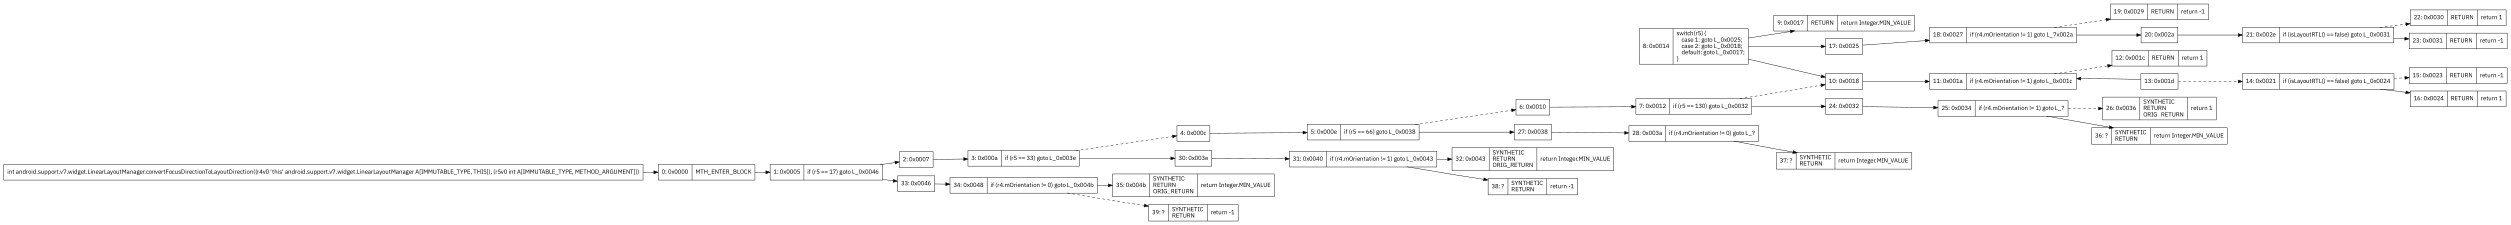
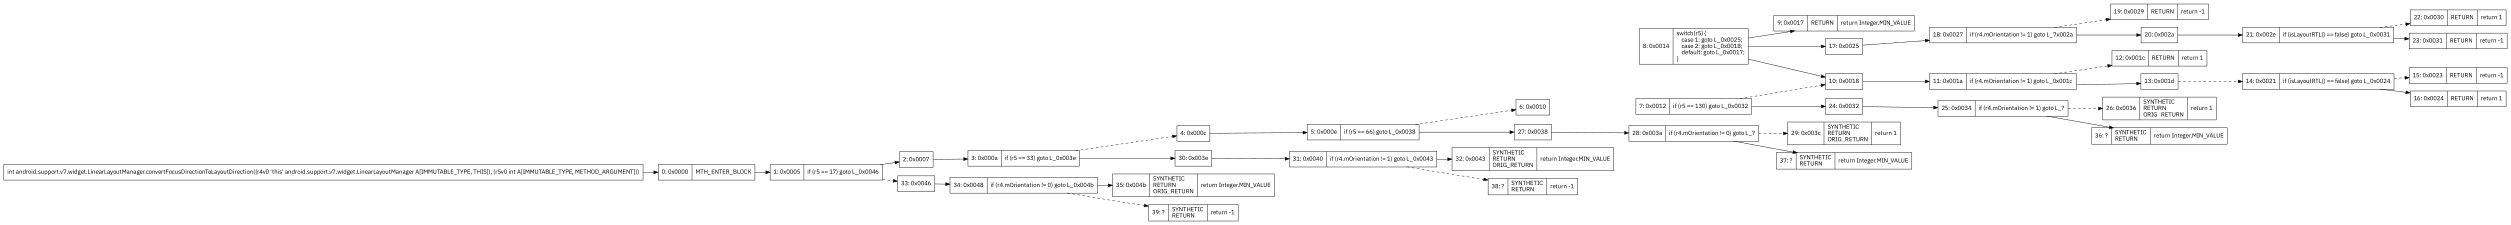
  digraph {
    fontname="IBM Plex Sans"
    rankdir=LR
    node [fontname="IBM Plex Sans" shape=record]
    edge [fontname="IBM Plex Sans"]
    n1 [label="{0\:\ 0x0000|MTH_ENTER_BLOCK\l}"]
    n2 [label="{1\:\ 0x0005|if (r5 == 17) goto L_0x0046\l}"]
    n3 [label="{2\:\ 0x0007}"]
    n4 [label="{33\:\ 0x0046}"]
    n5 [label="{3\:\ 0x000a|if (r5 == 33) goto L_0x003e\l}"]
    n6 [label="{34\:\ 0x0048|if (r4.mOrientation != 0) goto L_0x004b\l}"]
    n7 [label="{4\:\ 0x000c}"]
    n8 [label="{30\:\ 0x003e}"]
    n9 [label="{5\:\ 0x000e|if (r5 == 66) goto L_0x0038\l}"]
    n10 [label="{31\:\ 0x0040|if (r4.mOrientation != 1) goto L_0x0043\l}"]
    n11 [label="{6\:\ 0x0010}"]
    n12 [label="{27\:\ 0x0038}"]
    n13 [label="{7\:\ 0x0012|if (r5 == 130) goto L_0x0032\l}"]
    n14 [label="{28\:\ 0x003a|if (r4.mOrientation != 0) goto L_?\l}"]
    n15 [label="{24\:\ 0x0032}"]
    n16 [label="{10\:\ 0x0018}"]
    n17 [label="{8\:\ 0x0014|switch(r5) \{\l    case 1: goto L_0x0025;\l    case 2: goto L_0x0018;\l    default: goto L_0x0017;\l\}\l}"]
    n18 [label="{9\:\ 0x0017|RETURN\l|return Integer.MIN_VALUE\l}"]
    n19 [label="{17\:\ 0x0025}"]
    n20 [label="{25\:\ 0x0034|if (r4.mOrientation != 1) goto L_?\l}"]
    n21 [label="{11\:\ 0x001a|if (r4.mOrientation != 1) goto L_0x001d\l}"]
    n22 [label="{18\:\ 0x0027|if (r4.mOrientation != 1) goto L_7x002a\l}"]
    n23 [label="{12\:\ 0x001c|RETURN\l|return 1\l}"]
    n24 [label="{13\:\ 0x001d}"]
    n25 [label="{14\:\ 0x0021|if (isLayoutRTL() == false) goto L_0x0024\l}"]
    n26 [label="{15\:\ 0x0023|RETURN\l|return \-1\l}"]
    n27 [label="{16\:\ 0x0024|RETURN\l|return 1\l}"]
    n28 [label="{19\:\ 0x0029|RETURN\l|return \-1\l}"]
    n29 [label="{20\:\ 0x002a}"]
    n30 [label="{21\:\ 0x002e|if (isLayoutRTL() == false) goto L_0x0031\l}"]
    n31 [label="{22\:\ 0x0030|RETURN\l|return 1\l}"]
    n32 [label="{23\:\ 0x0031|RETURN\l|return \-1\l}"]
    n33 [label="{26\:\ 0x0036|SYNTHETIC\lRETURN\lORIG_RETURN\l|return 1\l}"]
    n34 [label="{36\:\ ?|SYNTHETIC\lRETURN\l|return Integer.MIN_VALUE\l}"]
+   n35 [label="{29\:\ 0x003c|SYNTHETIC\lRETURN\lORIG_RETURN\l|return 1\l}"]
    n36 [label="{37\:\ ?|SYNTHETIC\lRETURN\l|return Integer.MIN_VALUE\l}"]
    n37 [label="{32\:\ 0x0043|SYNTHETIC\lRETURN\lORIG_RETURN\l|return Integer.MIN_VALUE\l}"]
    n38 [label="{38\:\ ?|SYNTHETIC\lRETURN\l|return \-1\l}"]
    n39 [label="{35\:\ 0x004b|SYNTHETIC\lRETURN\lORIG_RETURN\l|return Integer.MIN_VALUE\l}"]
    n40 [label="{39\:\ ?|SYNTHETIC\lRETURN\l|return \-1\l}"]
    n41 [label="{int android.support.v7.widget.LinearLayoutManager.convertFocusDirectionToLayoutDirection((r4v0 'this' android.support.v7.widget.LinearLayoutManager A[IMMUTABLE_TYPE, THIS]), (r5v0 int A[IMMUTABLE_TYPE, METHOD_ARGUMENT])) }"]
    n1 -> n2
    n2 -> n3 [style=solid]
-   n2 -> n4
+   n2 -> n4 [style=dashed]
    n3 -> n5
    n4 -> n6
    n5 -> n7 [style=dashed]
    n5 -> n8
    n6 -> n39
    n6 -> n40 [style=dashed]
    n7 -> n9
    n8 -> n10
    n9 -> n11 [style=dashed]
    n9 -> n12
    n10 -> n37
-   n10 -> n38 [style=solid]
-   n11 -> n13
+   n10 -> n38 [style=dashed]
    n12 -> n14
    n13 -> n15
    n13 -> n16 [style=dashed]
+   n14 -> n35 [style=dashed]
    n14 -> n36
    n15 -> n20
    n16 -> n21
    n17 -> n16
    n17 -> n18
    n17 -> n19
    n19 -> n22
    n20 -> n33 [style=dashed]
    n20 -> n34
    n21 -> n23 [style=dashed]
-   n24 -> n21
+   n21 -> n24
    n22 -> n28 [style=dashed]
    n22 -> n29
    n24 -> n25 [style=dashed]
    n25 -> n26 [style=dashed]
    n25 -> n27
    n29 -> n30
    n30 -> n31 [style=dashed]
    n30 -> n32
    n41 -> n1
  }
